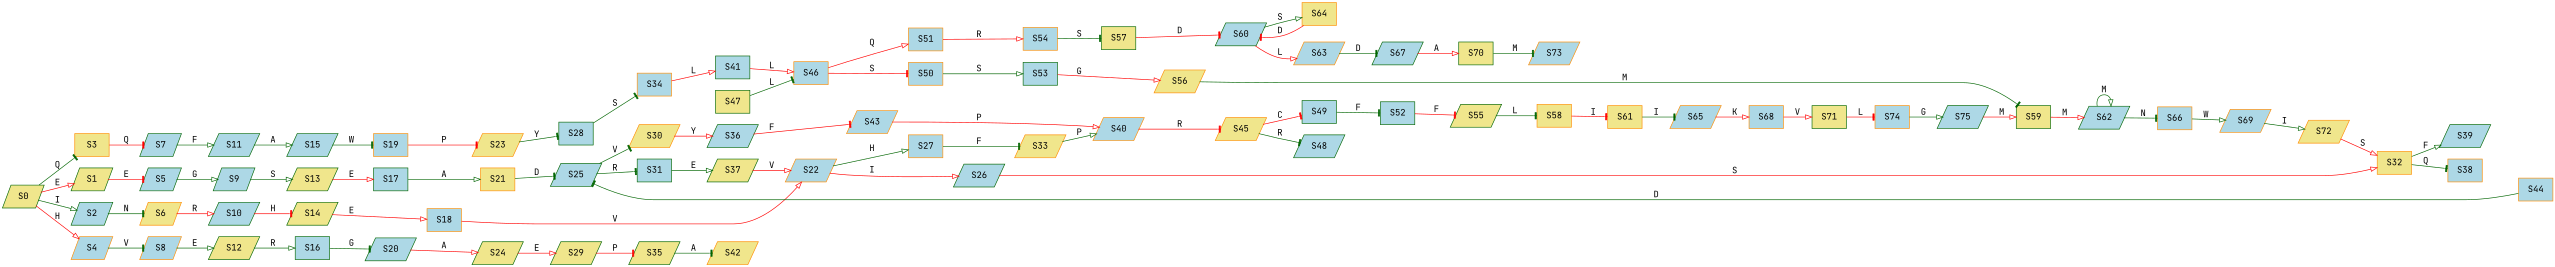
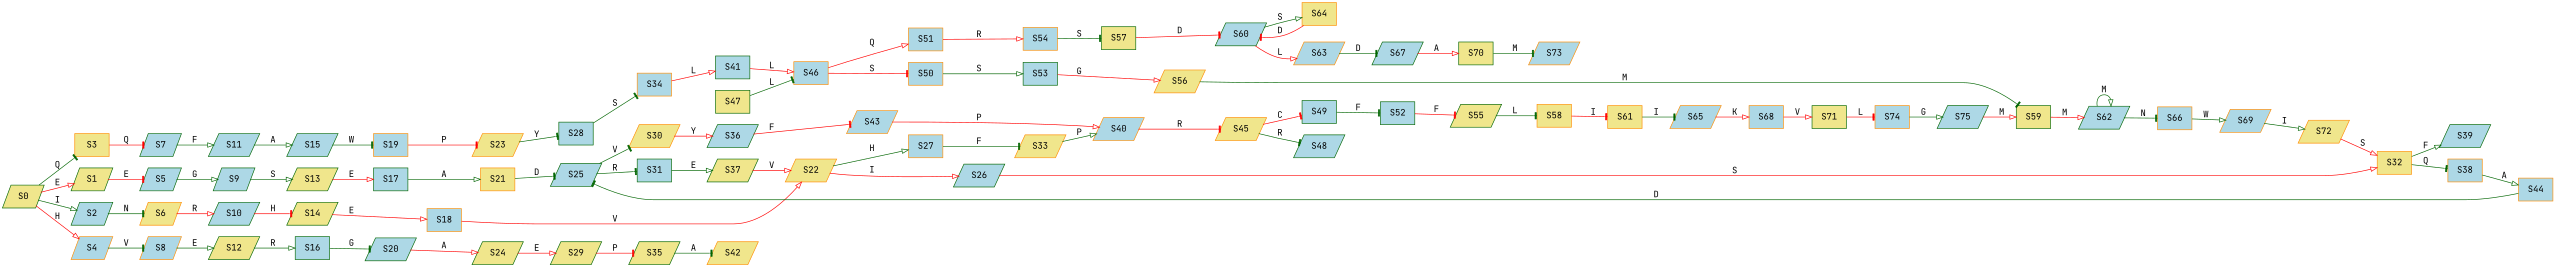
  strict digraph {
    fontname="JetBrains Mono"
    rankdir=LR
    node [color=darkgreen fillcolor=lightblue fontname="JetBrains Mono" shape=parallelogram style=filled]
    edge [arrowhead=onormal color=darkgreen fontname="JetBrains Mono"]
    S0 [fillcolor=khaki]
    S1 [fillcolor=khaki]
    S2
    S3 [color=darkorange fillcolor=khaki shape=box]
    S4 [color=darkorange]
    S5
    S6 [color=darkorange fillcolor=khaki]
    S7
    S8 [color=darkorange]
    S9
    S10
    S11
    S12 [fillcolor=khaki]
    S13 [fillcolor=khaki]
    S14 [fillcolor=khaki]
    S15
    S16 [shape=box]
    S17 [shape=box]
    S18 [color=darkorange shape=box]
    S19 [color=darkorange shape=box]
    S20
    S21 [color=darkorange fillcolor=khaki shape=box]
-   S22 [color=darkorange]
+   S22 [color=darkorange fillcolor=khaki]
    S23 [color=darkorange fillcolor=khaki]
    S24 [fillcolor=khaki]
    S25
    S26
    S27 [color=darkorange shape=box]
    S28 [shape=box]
    S29 [fillcolor=khaki]
    S30 [color=darkorange fillcolor=khaki]
    S31 [shape=box]
    S32 [color=darkorange fillcolor=khaki shape=box]
    S33 [color=darkorange fillcolor=khaki]
    S34 [color=darkorange shape=box]
    S35 [fillcolor=khaki]
    S36
    S37 [fillcolor=khaki]
    S38 [color=darkorange shape=box]
    S39
    S40 [color=darkorange]
    S41 [shape=box]
    S42 [color=darkorange fillcolor=khaki]
    S43 [color=darkorange]
    S44 [color=darkorange shape=box]
    S45 [color=darkorange fillcolor=khaki]
    S46 [color=darkorange shape=box]
    S48
    S49 [shape=box]
    S50 [color=darkorange shape=box]
    S51 [color=darkorange shape=box]
    S47 [fillcolor=khaki shape=box]
    S52 [shape=box]
    S53 [shape=box]
    S54 [color=darkorange shape=box]
    S55 [fillcolor=khaki]
    S56 [color=darkorange fillcolor=khaki]
    S57 [fillcolor=khaki shape=box]
    S58 [color=darkorange fillcolor=khaki shape=box]
    S59 [fillcolor=khaki shape=box]
    S60
    S61 [color=darkorange fillcolor=khaki shape=box]
    S62
    S63 [color=darkorange]
    S64 [color=darkorange fillcolor=khaki shape=box]
    S65 [color=darkorange]
    S66 [color=darkorange shape=box]
    S67
    S68 [color=darkorange shape=box]
    S69 [color=darkorange]
    S70 [fillcolor=khaki shape=box]
    S71 [fillcolor=khaki shape=box]
    S72 [color=darkorange fillcolor=khaki]
    S73 [color=darkorange]
    S74 [color=darkorange shape=box]
    S75
    S0 -> S1 [color=red label=E]
    S0 -> S2 [label=I]
    S0 -> S3 [arrowhead=tee label=Q]
    S0 -> S4 [color=red label=H]
    S1 -> S5 [arrowhead=tee color=red label=E]
    S2 -> S6 [arrowhead=tee label=N]
    S3 -> S7 [arrowhead=tee color=red label=Q]
    S4 -> S8 [arrowhead=tee label=V]
    S5 -> S9 [label=G]
    S6 -> S10 [color=red label=R]
    S7 -> S11 [label=F]
    S8 -> S12 [label=E]
    S9 -> S13 [label=S]
    S10 -> S14 [arrowhead=tee color=red label=H]
    S11 -> S15 [label=A]
    S12 -> S16 [label=R]
    S13 -> S17 [color=red label=E]
    S14 -> S18 [color=red label=E]
    S15 -> S19 [arrowhead=tee label=W]
    S16 -> S20 [arrowhead=tee label=G]
    S17 -> S21 [label=A]
    S18 -> S22 [color=red label=V]
    S19 -> S23 [arrowhead=tee color=red label=P]
    S20 -> S24 [color=red label=A]
    S21 -> S25 [arrowhead=tee label=D]
    S22 -> S26 [color=red label=I]
    S22 -> S27 [label=H]
    S23 -> S28 [arrowhead=tee label=Y]
    S24 -> S29 [color=red label=E]
    S25 -> S30 [arrowhead=tee label=V]
    S25 -> S31 [arrowhead=tee label=R]
    S26 -> S32 [color=red label=S]
    S27 -> S33 [arrowhead=tee label=F]
    S28 -> S34 [arrowhead=tee label=S]
    S29 -> S35 [arrowhead=tee color=red label=P]
    S30 -> S36 [color=red label=Y]
    S31 -> S37 [label=E]
    S32 -> S38 [arrowhead=tee label=Q]
    S32 -> S39 [label=F]
    S33 -> S40 [label=P]
    S34 -> S41 [color=red label=L]
    S35 -> S42 [arrowhead=tee label=A]
    S36 -> S43 [arrowhead=tee color=red label=F]
    S37 -> S22 [color=red label=V]
+   S38 -> S44 [label=A]
    S40 -> S45 [arrowhead=tee color=red label=R]
    S41 -> S46 [color=red label=L]
    S43 -> S40 [color=red label=P]
    S44 -> S25 [arrowhead=tee label=D]
    S45 -> S48 [arrowhead=tee label=R]
    S45 -> S49 [arrowhead=tee color=red label=C]
    S46 -> S50 [arrowhead=tee color=red label=S]
    S46 -> S51 [color=red label=Q]
    S49 -> S52 [arrowhead=tee label=F]
    S50 -> S53 [label=S]
    S51 -> S54 [color=red label=R]
    S47 -> S46 [arrowhead=tee label=L]
    S52 -> S55 [arrowhead=tee color=red label=F]
    S53 -> S56 [color=red label=G]
    S54 -> S57 [arrowhead=tee label=S]
    S55 -> S58 [arrowhead=tee label=L]
    S56 -> S59 [arrowhead=tee label=M]
    S57 -> S60 [arrowhead=tee color=red label=D]
    S58 -> S61 [arrowhead=tee color=red label=I]
    S59 -> S62 [color=red label=M]
    S60 -> S63 [color=red label=L]
    S60 -> S64 [label=S]
    S61 -> S65 [arrowhead=tee label=I]
    S62 -> S62 [label=M]
    S62 -> S66 [arrowhead=tee label=N]
    S63 -> S67 [arrowhead=tee label=D]
    S64 -> S60 [arrowhead=tee color=red label=D]
    S65 -> S68 [color=red label=K]
    S66 -> S69 [label=W]
    S67 -> S70 [color=red label=A]
    S68 -> S71 [color=red label=V]
    S69 -> S72 [label=I]
    S70 -> S73 [arrowhead=tee label=M]
    S71 -> S74 [arrowhead=tee color=red label=L]
    S72 -> S32 [color=red label=S]
    S74 -> S75 [label=G]
    S75 -> S59 [color=red label=M]
  }
